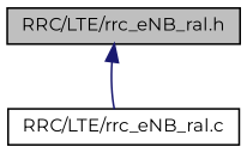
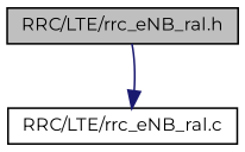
  digraph {
    fontname=Montserrat
    node [color=black fontname=Montserrat fontsize=10 shape=record style=filled]
    n1 [fillcolor=grey75 fontcolor=black height=0.2 label="RRC/LTE/rrc_eNB_ral.h" width=0.4]
    n2 [fillcolor=white height=0.2 label="RRC/LTE/rrc_eNB_ral.c" width=0.4]
-   n1 -> n2 [color=midnightblue dir=back fontname=Montserrat fontsize=10 labelfontname=Helvetica labelfontsize=10 style=solid]
+   n2 -> n1 [color=midnightblue dir=back fontname=Montserrat fontsize=10 labelfontname=Helvetica labelfontsize=10 style=solid]
  }
